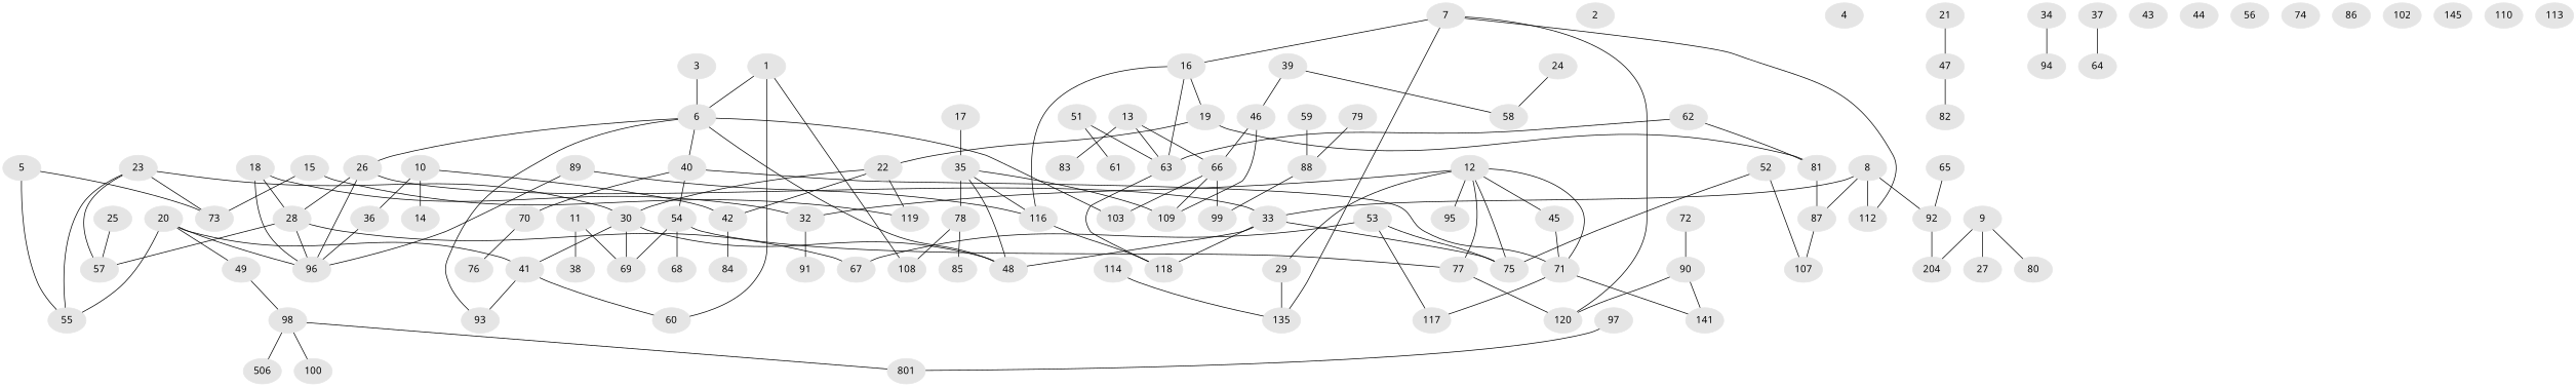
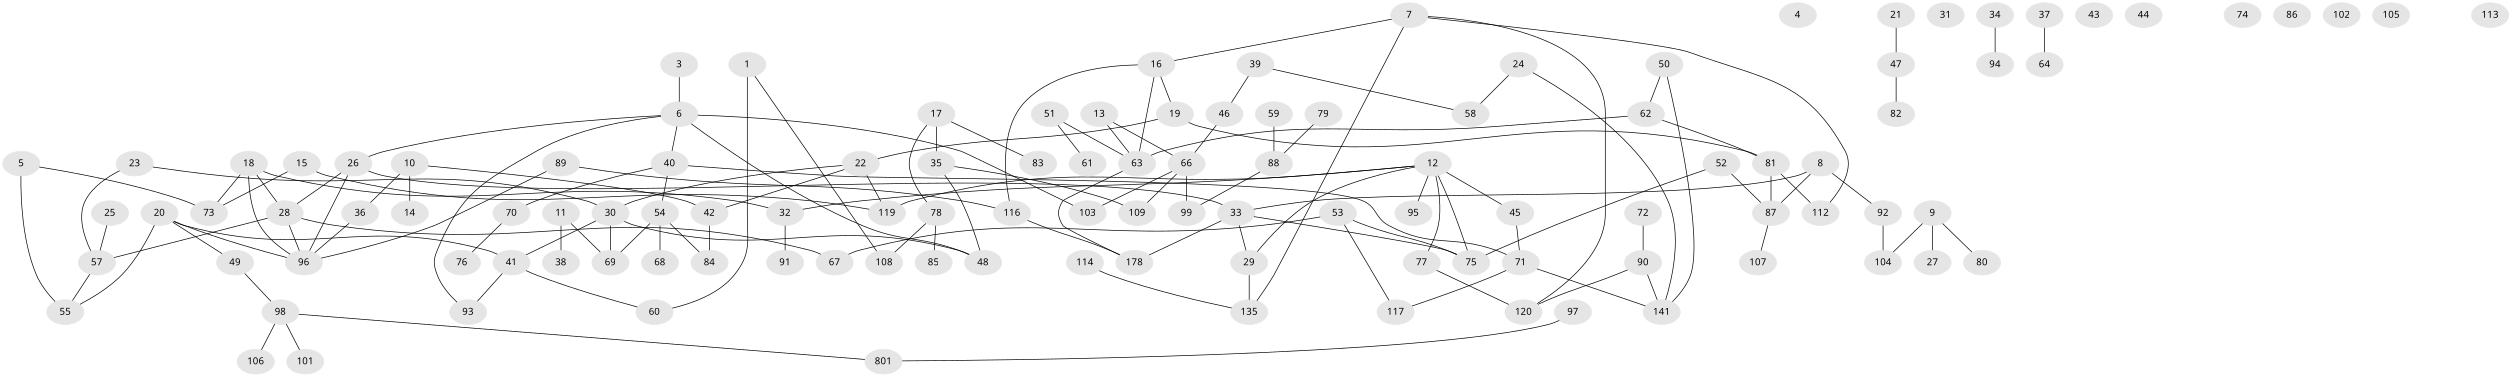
  graph {
    fontname="Noto Sans"
    node [color=gray90 fontname="Noto Sans" style=filled]
    edge [fontname="Noto Sans"]
    1
    6
    60
    108
    26
    40
    48
    93
    103
-   2
    3
    4
    5
    55
    73
    33
    28
    96
    54
    70
    71
    7
    16
    112
    n25 [label=135]
    120
    63
    19
    116
    8
    87
    92
    75
-   118
+   118 [label=178]
    107
-   104 [label=204]
+   104
    9
    27
    80
    10
    14
    36
    42
    84
    11
    38
    69
    12
    29
    32
    45
    77
    95
    119
    91
    13
    66
    109
    99
    15
    22
    81
    17
    35
    83
    78
    18
    57
    67
    30
    20
    41
    49
    98
    21
    47
    82
    23
    24
    58
    n81 [label=141]
    25
+   31
    34
    94
    85
    37
    64
    39
    46
    68
    76
    117
    43
    44
    n96 [label=801]
-   100
-   106 [label=506]
+   100 [label=101]
+   106
+   50
    62
    51
    61
    52
    53
-   56
    59
    88
-   65
    72
    90
    74
    79
    86
    89
    97
    102
-   105 [label=145]
-   110
+   105
    113
    114
-   1 -- 6
    1 -- 60
    1 -- 108
    6 -- 26
    6 -- 40
    6 -- 48
    6 -- 93
    6 -- 103
    26 -- 33
    26 -- 28
    26 -- 96
    40 -- 54
    40 -- 70
    40 -- 71
    3 -- 6
    5 -- 55
    5 -- 73
-   33 -- 48
+   33 -- 29
    33 -- 75
    33 -- 118
    28 -- 96
    28 -- 57
    28 -- 67
    54 -- 69
-   54 -- 77
+   54 -- 84
    54 -- 68
    70 -- 76
    71 -- n81
    71 -- 117
    7 -- 16
    7 -- 112
    7 -- n25
    7 -- 120
    16 -- 63
    16 -- 19
    16 -- 116
    63 -- 118
    19 -- 22
    19 -- 81
    116 -- 118
    8 -- 33
-   8 -- 112
+   81 -- 112
    8 -- 87
    8 -- 92
    87 -- 107
    92 -- 104
    9 -- 104
    9 -- 27
    9 -- 80
    10 -- 14
    10 -- 36
    10 -- 42
    36 -- 96
    42 -- 84
    11 -- 38
    11 -- 69
    12 -- 75
    12 -- 29
    12 -- 32
    12 -- 45
    12 -- 77
    12 -- 95
-   12 -- 71
+   12 -- 119
    29 -- n25
    32 -- 91
    45 -- 71
    77 -- 120
    13 -- 63
    13 -- 66
    66 -- 103
    66 -- 109
    66 -- 99
    15 -- 73
    15 -- 119
    22 -- 42
    22 -- 119
    22 -- 30
    81 -- 87
    17 -- 35
-   13 -- 83
+   17 -- 83
    35 -- 48
-   35 -- 116
    35 -- 109
-   35 -- 78
+   17 -- 78
    78 -- 108
    78 -- 85
-   23 -- 73
+   18 -- 73
    18 -- 28
    18 -- 96
    18 -- 32
    30 -- 48
    30 -- 69
    30 -- 41
    20 -- 55
    20 -- 96
    20 -- 41
    20 -- 49
    41 -- 60
    41 -- 93
    49 -- 98
    98 -- n96
    98 -- 100
    98 -- 106
    21 -- 47
    47 -- 82
-   23 -- 55
+   57 -- 55
    23 -- 57
    23 -- 30
    24 -- 58
+   24 -- n81
    25 -- 57
    34 -- 94
    37 -- 64
    39 -- 58
    39 -- 46
    46 -- 66
-   46 -- 109
+   50 -- n81
+   50 -- 62
    62 -- 63
    62 -- 81
    51 -- 63
    51 -- 61
-   52 -- 107
+   52 -- 87
    52 -- 75
    53 -- 75
    53 -- 67
    53 -- 117
    59 -- 88
    88 -- 99
-   65 -- 92
    72 -- 90
    90 -- 120
    90 -- n81
    79 -- 88
    89 -- 96
    89 -- 116
    97 -- n96
    114 -- n25
  }
